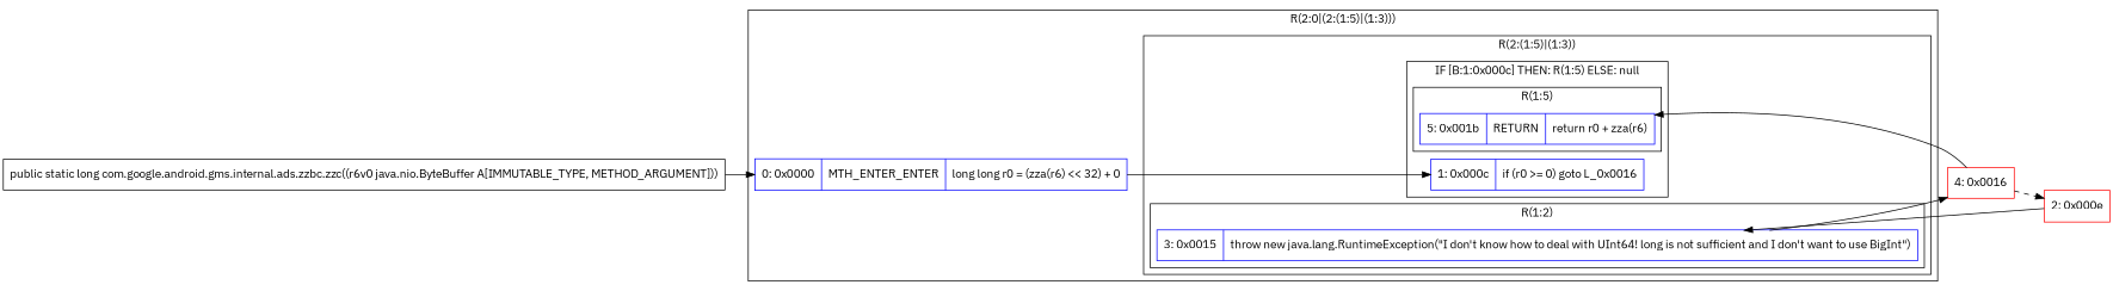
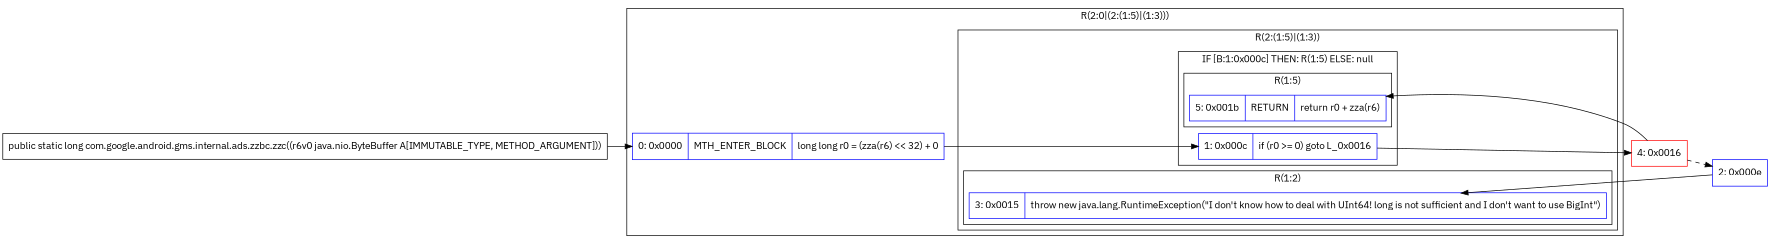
  digraph {
    fontname="IBM Plex Sans"
    rankdir=LR
    node [color=blue fontname="IBM Plex Sans" shape=record]
    edge [fontname="IBM Plex Sans"]
    n1 [label="{5\:\ 0x001b|RETURN\l|return r0 + zza(r6)\l}"]
    n2 [label="{1\:\ 0x000c|if (r0 \>= 0) goto L_0x0016\l}"]
    n3 [label="{3\:\ 0x0015|throw new java.lang.RuntimeException(\"I don't know how to deal with UInt64! long is not sufficient and I don't want to use BigInt\")\l}"]
-   n4 [label="{0\:\ 0x0000|MTH_ENTER_ENTER\l|long long r0 = (zza(r6) \<\< 32) + 0\l}"]
+   n4 [label="{0\:\ 0x0000|MTH_ENTER_BLOCK\l|long long r0 = (zza(r6) \<\< 32) + 0\l}"]
    n5 [color=red label="{4\:\ 0x0016}"]
-   n6 [color=red label="{2\:\ 0x000e}"]
+   n6 [label="{2\:\ 0x000e}"]
    n7 [label="{public static long com.google.android.gms.internal.ads.zzbc.zzc((r6v0 java.nio.ByteBuffer A[IMMUTABLE_TYPE, METHOD_ARGUMENT])) }" color=""]
    subgraph cluster_1 {
      label="R(2:0|(2:(1:5)|(1:3)))"
      n4
      subgraph cluster_2 {
        label="R(2:(1:5)|(1:3))"
        subgraph cluster_3 {
          label="IF [B:1:0x000c] THEN: R(1:5) ELSE: null"
          n2
          subgraph cluster_4 {
            label="R(1:5)"
            n1
          }
        }
        subgraph cluster_5 {
          label="R(1:2)"
          n3
        }
      }
    }
-   n3 -> n5
+   n2 -> n5
    n4 -> n2
    n5 -> n1
    n5 -> n6 [style=dashed]
    n6 -> n3
    n7 -> n4
  }
